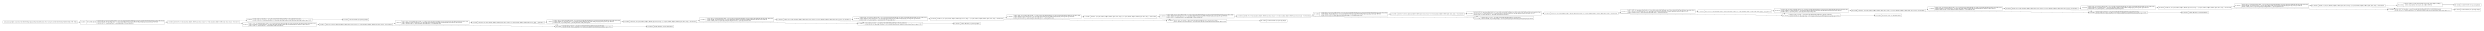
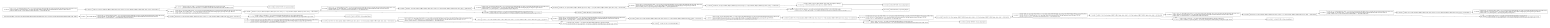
  digraph {
    fontname="Open Sans"
    rankdir=LR
    node [fontname="Open Sans" shape=record]
    edge [fontname="Open Sans"]
    n1 [label="{0\:\ 0x0000|MTH_ENTER_BLOCK\l|0x0000: IGET  (r0 I:java.lang.reflect.Field) = (r2 I:com.j256.ormlite.field.FieldType) com.j256.ormlite.field.FieldType.field java.lang.reflect.Field \l0x0002: INVOKE  (r0 I:java.lang.Class) = (r0 I:java.lang.reflect.Field) java.lang.reflect.Field.getType():java.lang.Class type: VIRTUAL \l0x0006: SGET  (r1 I:java.lang.Class) =  java.lang.Boolean.TYPE java.lang.Class \l}"]
    n2 [label="{1\:\ 0x0008|0x0008: IF  (r0 I:?[int, boolean, OBJECT, ARRAY, byte, short, char]) != (r1 I:?[int, boolean, OBJECT, ARRAY, byte, short, char])  \-\> B:4:0x0011 \l}"]
    n3 [label="{2\:\ 0x000a|0x000a: SGET  (r0 I:boolean) =  com.j256.ormlite.field.FieldType.DEFAULT_VALUE_BOOLEAN boolean \l0x000c: INVOKE  (r0 I:java.lang.Boolean) = (r0 I:boolean) java.lang.Boolean.valueOf(boolean):java.lang.Boolean type: STATIC \l}"]
    n4 [label="{4\:\ 0x0011|0x0011: IGET  (r0 I:java.lang.reflect.Field) = (r2 I:com.j256.ormlite.field.FieldType) com.j256.ormlite.field.FieldType.field java.lang.reflect.Field \l0x0013: INVOKE  (r0 I:java.lang.Class) = (r0 I:java.lang.reflect.Field) java.lang.reflect.Field.getType():java.lang.Class type: VIRTUAL \l0x0017: SGET  (r1 I:java.lang.Class) =  java.lang.Byte.TYPE java.lang.Class \l}"]
    n5 [label="{3\:\ 0x0010|0x0010: RETURN  (r0 I:java.lang.Object) \l}"]
    n6 [label="{5\:\ 0x0019|0x0019: IF  (r0 I:?[int, boolean, OBJECT, ARRAY, byte, short, char]) == (r1 I:?[int, boolean, OBJECT, ARRAY, byte, short, char])  \-\> B:53:0x00d3 \l}"]
    n7 [label="{6\:\ 0x001b|0x001b: IGET  (r0 I:java.lang.reflect.Field) = (r2 I:com.j256.ormlite.field.FieldType) com.j256.ormlite.field.FieldType.field java.lang.reflect.Field \l0x001d: INVOKE  (r0 I:java.lang.Class) = (r0 I:java.lang.reflect.Field) java.lang.reflect.Field.getType():java.lang.Class type: VIRTUAL \l0x0021: CONST_CLASS  (r1 I:java.lang.Class\<java.lang.Byte\>) =  java.lang.Byte.class \l}"]
    n8 [label="{53\:\ 0x00d3|0x00d3: SGET  (r0 I:byte) =  com.j256.ormlite.field.FieldType.DEFAULT_VALUE_BYTE byte \l0x00d5: INVOKE  (r0 I:java.lang.Byte) = (r0 I:byte) java.lang.Byte.valueOf(byte):java.lang.Byte type: STATIC \l}"]
    n9 [label="{7\:\ 0x0023|0x0023: IF  (r0 I:?[int, boolean, OBJECT, ARRAY, byte, short, char]) != (r1 I:?[int, boolean, OBJECT, ARRAY, byte, short, char])  \-\> B:9:0x0027 \l}"]
    n10 [label="{54\:\ 0x00d9|0x00d9: RETURN  (r0 I:java.lang.Object) \l}"]
    n11 [label="{9\:\ 0x0027|0x0027: IGET  (r0 I:java.lang.reflect.Field) = (r2 I:com.j256.ormlite.field.FieldType) com.j256.ormlite.field.FieldType.field java.lang.reflect.Field \l0x0029: INVOKE  (r0 I:java.lang.Class) = (r0 I:java.lang.reflect.Field) java.lang.reflect.Field.getType():java.lang.Class type: VIRTUAL \l0x002d: SGET  (r1 I:java.lang.Class) =  java.lang.Character.TYPE java.lang.Class \l}"]
    n12 [label="{10\:\ 0x002f|0x002f: IF  (r0 I:?[int, boolean, OBJECT, ARRAY, byte, short, char]) == (r1 I:?[int, boolean, OBJECT, ARRAY, byte, short, char])  \-\> B:51:0x00cc \l}"]
    n13 [label="{11\:\ 0x0031|0x0031: IGET  (r0 I:java.lang.reflect.Field) = (r2 I:com.j256.ormlite.field.FieldType) com.j256.ormlite.field.FieldType.field java.lang.reflect.Field \l0x0033: INVOKE  (r0 I:java.lang.Class) = (r0 I:java.lang.reflect.Field) java.lang.reflect.Field.getType():java.lang.Class type: VIRTUAL \l0x0037: CONST_CLASS  (r1 I:java.lang.Class\<java.lang.Character\>) =  java.lang.Character.class \l}"]
    n14 [label="{51\:\ 0x00cc|0x00cc: SGET  (r0 I:char) =  com.j256.ormlite.field.FieldType.DEFAULT_VALUE_CHAR char \l0x00ce: INVOKE  (r0 I:java.lang.Character) = (r0 I:char) java.lang.Character.valueOf(char):java.lang.Character type: STATIC \l}"]
    n15 [label="{12\:\ 0x0039|0x0039: IF  (r0 I:?[int, boolean, OBJECT, ARRAY, byte, short, char]) != (r1 I:?[int, boolean, OBJECT, ARRAY, byte, short, char])  \-\> B:14:0x003d \l}"]
    n16 [label="{52\:\ 0x00d2|0x00d2: RETURN  (r0 I:java.lang.Object) \l}"]
    n17 [label="{14\:\ 0x003d|0x003d: IGET  (r0 I:java.lang.reflect.Field) = (r2 I:com.j256.ormlite.field.FieldType) com.j256.ormlite.field.FieldType.field java.lang.reflect.Field \l0x003f: INVOKE  (r0 I:java.lang.Class) = (r0 I:java.lang.reflect.Field) java.lang.reflect.Field.getType():java.lang.Class type: VIRTUAL \l0x0043: SGET  (r1 I:java.lang.Class) =  java.lang.Short.TYPE java.lang.Class \l}"]
    n18 [label="{15\:\ 0x0045|0x0045: IF  (r0 I:?[int, boolean, OBJECT, ARRAY, byte, short, char]) == (r1 I:?[int, boolean, OBJECT, ARRAY, byte, short, char])  \-\> B:49:0x00c5 \l}"]
    n19 [label="{16\:\ 0x0047|0x0047: IGET  (r0 I:java.lang.reflect.Field) = (r2 I:com.j256.ormlite.field.FieldType) com.j256.ormlite.field.FieldType.field java.lang.reflect.Field \l0x0049: INVOKE  (r0 I:java.lang.Class) = (r0 I:java.lang.reflect.Field) java.lang.reflect.Field.getType():java.lang.Class type: VIRTUAL \l0x004d: CONST_CLASS  (r1 I:java.lang.Class\<java.lang.Short\>) =  java.lang.Short.class \l}"]
    n20 [label="{49\:\ 0x00c5|0x00c5: SGET  (r0 I:short) =  com.j256.ormlite.field.FieldType.DEFAULT_VALUE_SHORT short \l0x00c7: INVOKE  (r0 I:java.lang.Short) = (r0 I:short) java.lang.Short.valueOf(short):java.lang.Short type: STATIC \l}"]
    n21 [label="{17\:\ 0x004f|0x004f: IF  (r0 I:?[int, boolean, OBJECT, ARRAY, byte, short, char]) != (r1 I:?[int, boolean, OBJECT, ARRAY, byte, short, char])  \-\> B:19:0x0053 \l}"]
    n22 [label="{50\:\ 0x00cb|0x00cb: RETURN  (r0 I:java.lang.Object) \l}"]
    n23 [label="{19\:\ 0x0053|0x0053: IGET  (r0 I:java.lang.reflect.Field) = (r2 I:com.j256.ormlite.field.FieldType) com.j256.ormlite.field.FieldType.field java.lang.reflect.Field \l0x0055: INVOKE  (r0 I:java.lang.Class) = (r0 I:java.lang.reflect.Field) java.lang.reflect.Field.getType():java.lang.Class type: VIRTUAL \l0x0059: SGET  (r1 I:java.lang.Class) =  java.lang.Integer.TYPE java.lang.Class \l}"]
    n24 [label="{20\:\ 0x005b|0x005b: IF  (r0 I:?[int, boolean, OBJECT, ARRAY, byte, short, char]) == (r1 I:?[int, boolean, OBJECT, ARRAY, byte, short, char])  \-\> B:47:0x00be \l}"]
    n25 [label="{21\:\ 0x005d|0x005d: IGET  (r0 I:java.lang.reflect.Field) = (r2 I:com.j256.ormlite.field.FieldType) com.j256.ormlite.field.FieldType.field java.lang.reflect.Field \l0x005f: INVOKE  (r0 I:java.lang.Class) = (r0 I:java.lang.reflect.Field) java.lang.reflect.Field.getType():java.lang.Class type: VIRTUAL \l0x0063: CONST_CLASS  (r1 I:java.lang.Class\<java.lang.Integer\>) =  java.lang.Integer.class \l}"]
    n26 [label="{47\:\ 0x00be|0x00be: SGET  (r0 I:int) =  com.j256.ormlite.field.FieldType.DEFAULT_VALUE_INT int \l0x00c0: INVOKE  (r0 I:java.lang.Integer) = (r0 I:int) java.lang.Integer.valueOf(int):java.lang.Integer type: STATIC \l}"]
    n27 [label="{22\:\ 0x0065|0x0065: IF  (r0 I:?[int, boolean, OBJECT, ARRAY, byte, short, char]) != (r1 I:?[int, boolean, OBJECT, ARRAY, byte, short, char])  \-\> B:24:0x0068 \l}"]
    n28 [label="{24\:\ 0x0068|0x0068: IGET  (r0 I:java.lang.reflect.Field) = (r2 I:com.j256.ormlite.field.FieldType) com.j256.ormlite.field.FieldType.field java.lang.reflect.Field \l0x006a: INVOKE  (r0 I:java.lang.Class) = (r0 I:java.lang.reflect.Field) java.lang.reflect.Field.getType():java.lang.Class type: VIRTUAL \l0x006e: SGET  (r1 I:java.lang.Class) =  java.lang.Long.TYPE java.lang.Class \l}"]
-   n29 [label="{25\:\ 0x0070|0x0070: IF  (r0 I:?[int, boolean, OBJECT, ARRAY, byte, short, char]) == (r1 I:?[int, boolean, OBJECT, ARRAY, byte, short, char])  \-\> B:45:0x00b7 \l}"]
    n30 [label="{26\:\ 0x0072|0x0072: IGET  (r0 I:java.lang.reflect.Field) = (r2 I:com.j256.ormlite.field.FieldType) com.j256.ormlite.field.FieldType.field java.lang.reflect.Field \l0x0074: INVOKE  (r0 I:java.lang.Class) = (r0 I:java.lang.reflect.Field) java.lang.reflect.Field.getType():java.lang.Class type: VIRTUAL \l0x0078: CONST_CLASS  (r1 I:java.lang.Class\<java.lang.Long\>) =  java.lang.Long.class \l}"]
    n31 [label="{45\:\ 0x00b7|0x00b7: SGET  (r0 I:long) =  com.j256.ormlite.field.FieldType.DEFAULT_VALUE_LONG long \l0x00b9: INVOKE  (r0 I:java.lang.Long) = (r0 I:long) java.lang.Long.valueOf(long):java.lang.Long type: STATIC \l}"]
    n32 [label="{27\:\ 0x007a|0x007a: IF  (r0 I:?[int, boolean, OBJECT, ARRAY, byte, short, char]) != (r1 I:?[int, boolean, OBJECT, ARRAY, byte, short, char])  \-\> B:29:0x007d \l}"]
    n33 [label="{46\:\ 0x00bd|0x00bd: RETURN  (r0 I:java.lang.Object) \l}"]
    n34 [label="{29\:\ 0x007d|0x007d: IGET  (r0 I:java.lang.reflect.Field) = (r2 I:com.j256.ormlite.field.FieldType) com.j256.ormlite.field.FieldType.field java.lang.reflect.Field \l0x007f: INVOKE  (r0 I:java.lang.Class) = (r0 I:java.lang.reflect.Field) java.lang.reflect.Field.getType():java.lang.Class type: VIRTUAL \l0x0083: SGET  (r1 I:java.lang.Class) =  java.lang.Float.TYPE java.lang.Class \l}"]
    n35 [label="{30\:\ 0x0085|0x0085: IF  (r0 I:?[int, boolean, OBJECT, ARRAY, byte, short, char]) == (r1 I:?[int, boolean, OBJECT, ARRAY, byte, short, char])  \-\> B:43:0x00b0 \l}"]
    n36 [label="{31\:\ 0x0087|0x0087: IGET  (r0 I:java.lang.reflect.Field) = (r2 I:com.j256.ormlite.field.FieldType) com.j256.ormlite.field.FieldType.field java.lang.reflect.Field \l0x0089: INVOKE  (r0 I:java.lang.Class) = (r0 I:java.lang.reflect.Field) java.lang.reflect.Field.getType():java.lang.Class type: VIRTUAL \l0x008d: CONST_CLASS  (r1 I:java.lang.Class\<java.lang.Float\>) =  java.lang.Float.class \l}"]
    n37 [label="{43\:\ 0x00b0|0x00b0: SGET  (r0 I:float) =  com.j256.ormlite.field.FieldType.DEFAULT_VALUE_FLOAT float \l0x00b2: INVOKE  (r0 I:java.lang.Float) = (r0 I:float) java.lang.Float.valueOf(float):java.lang.Float type: STATIC \l}"]
    n38 [label="{32\:\ 0x008f|0x008f: IF  (r0 I:?[int, boolean, OBJECT, ARRAY, byte, short, char]) != (r1 I:?[int, boolean, OBJECT, ARRAY, byte, short, char])  \-\> B:34:0x0092 \l}"]
    n39 [label="{44\:\ 0x00b6|0x00b6: RETURN  (r0 I:java.lang.Object) \l}"]
    n40 [label="{34\:\ 0x0092|0x0092: IGET  (r0 I:java.lang.reflect.Field) = (r2 I:com.j256.ormlite.field.FieldType) com.j256.ormlite.field.FieldType.field java.lang.reflect.Field \l0x0094: INVOKE  (r0 I:java.lang.Class) = (r0 I:java.lang.reflect.Field) java.lang.reflect.Field.getType():java.lang.Class type: VIRTUAL \l0x0098: SGET  (r1 I:java.lang.Class) =  java.lang.Double.TYPE java.lang.Class \l}"]
    n41 [label="{35\:\ 0x009a|0x009a: IF  (r0 I:?[int, boolean, OBJECT, ARRAY, byte, short, char]) == (r1 I:?[int, boolean, OBJECT, ARRAY, byte, short, char])  \-\> B:41:0x00a9 \l}"]
    n42 [label="{36\:\ 0x009c|0x009c: IGET  (r0 I:java.lang.reflect.Field) = (r2 I:com.j256.ormlite.field.FieldType) com.j256.ormlite.field.FieldType.field java.lang.reflect.Field \l0x009e: INVOKE  (r0 I:java.lang.Class) = (r0 I:java.lang.reflect.Field) java.lang.reflect.Field.getType():java.lang.Class type: VIRTUAL \l0x00a2: CONST_CLASS  (r1 I:java.lang.Class\<java.lang.Double\>) =  java.lang.Double.class \l}"]
    n43 [label="{41\:\ 0x00a9|0x00a9: SGET  (r0 I:double) =  com.j256.ormlite.field.FieldType.DEFAULT_VALUE_DOUBLE double \l0x00ab: INVOKE  (r0 I:java.lang.Double) = (r0 I:double) java.lang.Double.valueOf(double):java.lang.Double type: STATIC \l}"]
    n44 [label="{37\:\ 0x00a4|0x00a4: IF  (r0 I:?[int, boolean, OBJECT, ARRAY, byte, short, char]) != (r1 I:?[int, boolean, OBJECT, ARRAY, byte, short, char])  \-\> B:39:0x00a7 \l}"]
    n45 [label="{42\:\ 0x00af|0x00af: RETURN  (r0 I:java.lang.Object) \l}"]
    n46 [label="{39\:\ 0x00a7|0x00a7: CONST  (r0 I:?[int, float, boolean, short, byte, char, OBJECT, ARRAY]) = \l  (0 ?[int, float, boolean, short, byte, char, OBJECT, ARRAY])\l \l}"]
    n47 [label="{40\:\ 0x00a8|0x00a8: RETURN  (r0 I:java.lang.Object) \l}"]
    n48 [label="{public java.lang.Object com.j256.ormlite.field.FieldType.getJavaDefaultValueDefault((r2 'this' I:com.j256.ormlite.field.FieldType A[IMMUTABLE_TYPE, THIS])) }"]
    n1 -> n2
    n2 -> n3 [style=dashed]
    n2 -> n4
    n3 -> n5
    n4 -> n6
    n6 -> n7 [style=dashed]
    n6 -> n8
    n7 -> n9
    n8 -> n10
    n9 -> n8 [style=dashed]
    n9 -> n11
    n11 -> n12
    n12 -> n13 [style=dashed]
    n12 -> n14
    n13 -> n15
    n14 -> n16
    n15 -> n14 [style=dashed]
    n15 -> n17
    n17 -> n18
    n18 -> n19 [style=dashed]
    n18 -> n20
    n19 -> n21
    n20 -> n22
    n21 -> n20 [style=dashed]
    n21 -> n23
    n23 -> n24
    n24 -> n25 [style=dashed]
    n24 -> n26
    n25 -> n27
    n27 -> n26 [style=dashed]
    n27 -> n28
-   n28 -> n29
-   n29 -> n30 [style=dashed]
-   n29 -> n31
    n30 -> n32
    n31 -> n33
    n32 -> n31 [style=dashed]
    n32 -> n34
    n34 -> n35
    n35 -> n36 [style=dashed]
    n35 -> n37
    n36 -> n38
    n37 -> n39
    n38 -> n37 [style=dashed]
    n38 -> n40
    n40 -> n41
    n41 -> n42 [style=dashed]
    n41 -> n43
    n42 -> n44
    n43 -> n45
    n44 -> n43 [style=dashed]
    n44 -> n46
    n46 -> n47
    n48 -> n1
  }
